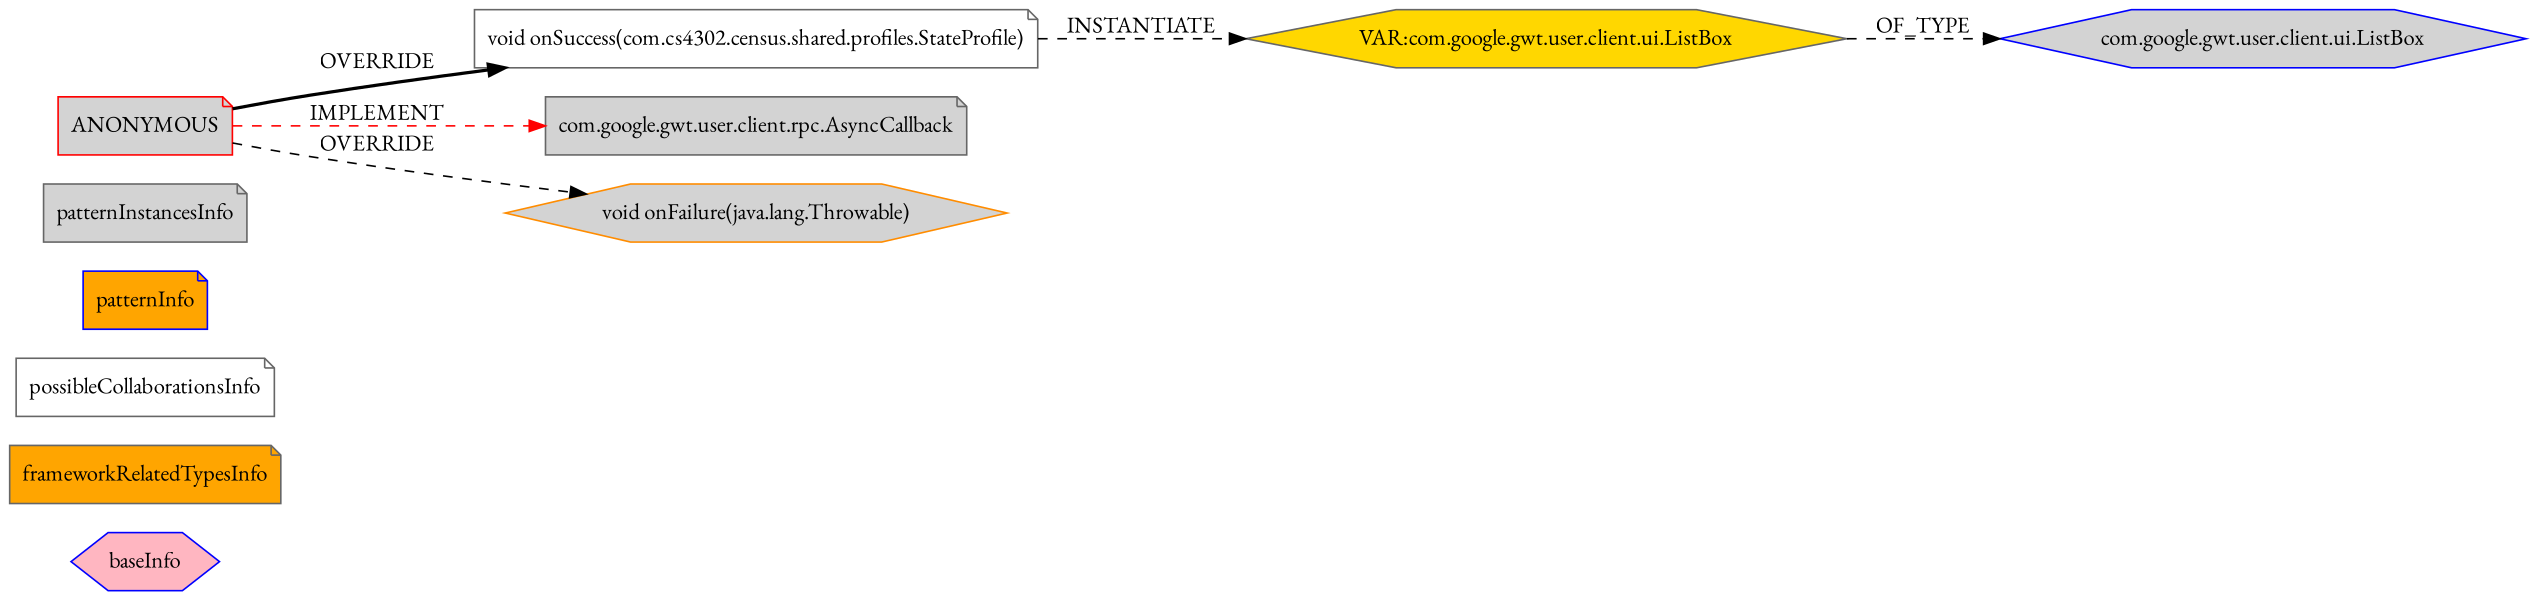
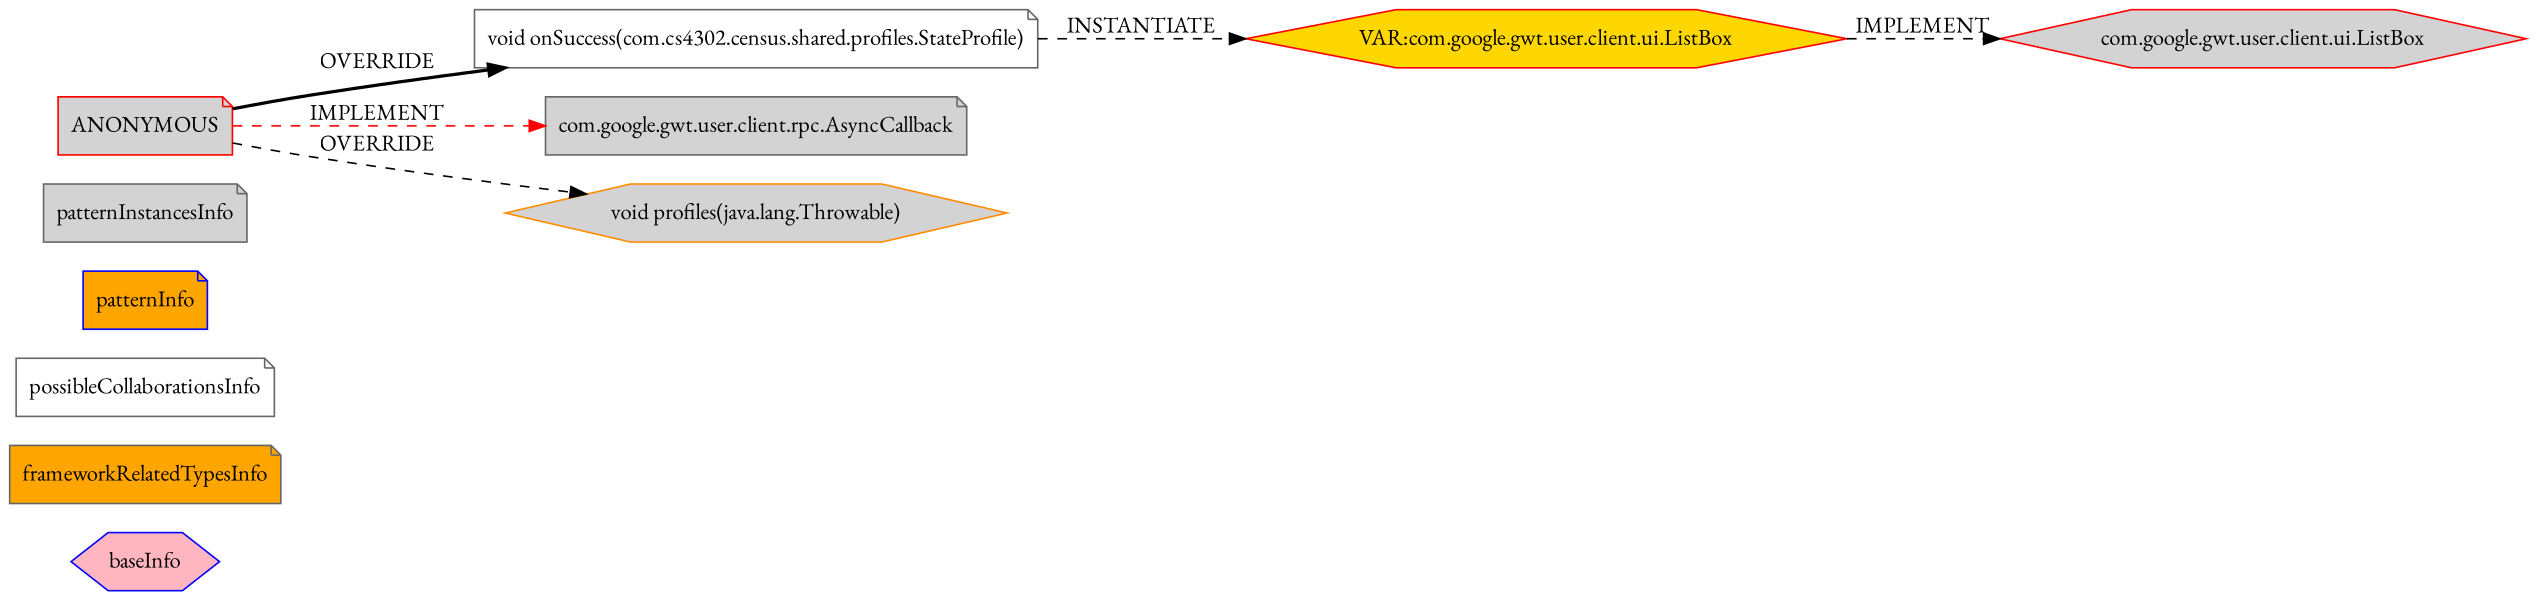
  digraph {
    fontname="EB Garamond"
    rankdir=LR
    node [color=gray40 fillcolor=lightgrey fontname="EB Garamond" shape=note style=filled isFrameworkType=false]
    edge [arrowhead=normal fontname="EB Garamond" style=dashed]
    baseInfo [category=pattern color=blue fillcolor=lightpink graphId=1956 isAnonymous=true possibleRelation=false shape=hexagon isFrameworkType=""]
    frameworkRelatedTypesInfo [0="com.google.gwt.user.client.rpc.AsyncCallback" fillcolor=orange isFrameworkType=""]
    possibleCollaborationsInfo [fillcolor=white isFrameworkType=""]
    patternInfo [color=blue fillcolor=orange frequency=2.0 patternRootClient=0 isFrameworkType=""]
    patternInstancesInfo [0="DeannaSurma-Census~/DeannaSurma-Census/Census-master/src/com/cs4302/census/client/Census.java~void createCountyTable(java.lang.String)~114" 1="DeannaSurma-Census~/DeannaSurma-Census/Census-master/src/com/cs4302/census/client/Census.java~void createStateTable(java.lang.String)~117" isFrameworkType=""]
    n6 [fillcolor=white label="void onSuccess(com.cs4302.census.shared.profiles.StateProfile)" vertexType=OVERRIDING_METHOD_DECLARATION]
-   n7 [fillcolor=gold label="VAR:com.google.gwt.user.client.ui.ListBox" shape=hexagon vertexType=VARIABLE_EXPRESION]
-   n8 [color=blue label="com.google.gwt.user.client.ui.ListBox" shape=hexagon vertexType=FRAMEWORK_CLASS_TYPE]
+   n7 [color=red fillcolor=gold label="VAR:com.google.gwt.user.client.ui.ListBox" shape=hexagon vertexType=VARIABLE_EXPRESION]
+   n8 [color=red label="com.google.gwt.user.client.ui.ListBox" shape=hexagon vertexType=FRAMEWORK_CLASS_TYPE]
    n9 [color=red label=ANONYMOUS vertexType=ROOT_ANONYMOUS_DECLARATION]
    n10 [label="com.google.gwt.user.client.rpc.AsyncCallback" vertexType=FRAMEWORK_INTERFACE_TYPE]
-   n11 [color=darkorange label="void onFailure(java.lang.Throwable)" shape=hexagon vertexType=OVERRIDING_METHOD_DECLARATION]
+   n11 [color=darkorange label="void profiles(java.lang.Throwable)" shape=hexagon vertexType=OVERRIDING_METHOD_DECLARATION]
    n6 -> n7 [label=INSTANTIATE]
-   n7 -> n8 [label=OF_TYPE]
+   n7 -> n8 [label=IMPLEMENT]
    n9 -> n6 [label=OVERRIDE style=bold]
    n9 -> n10 [color=red label=IMPLEMENT]
    n9 -> n11 [label=OVERRIDE]
  }
